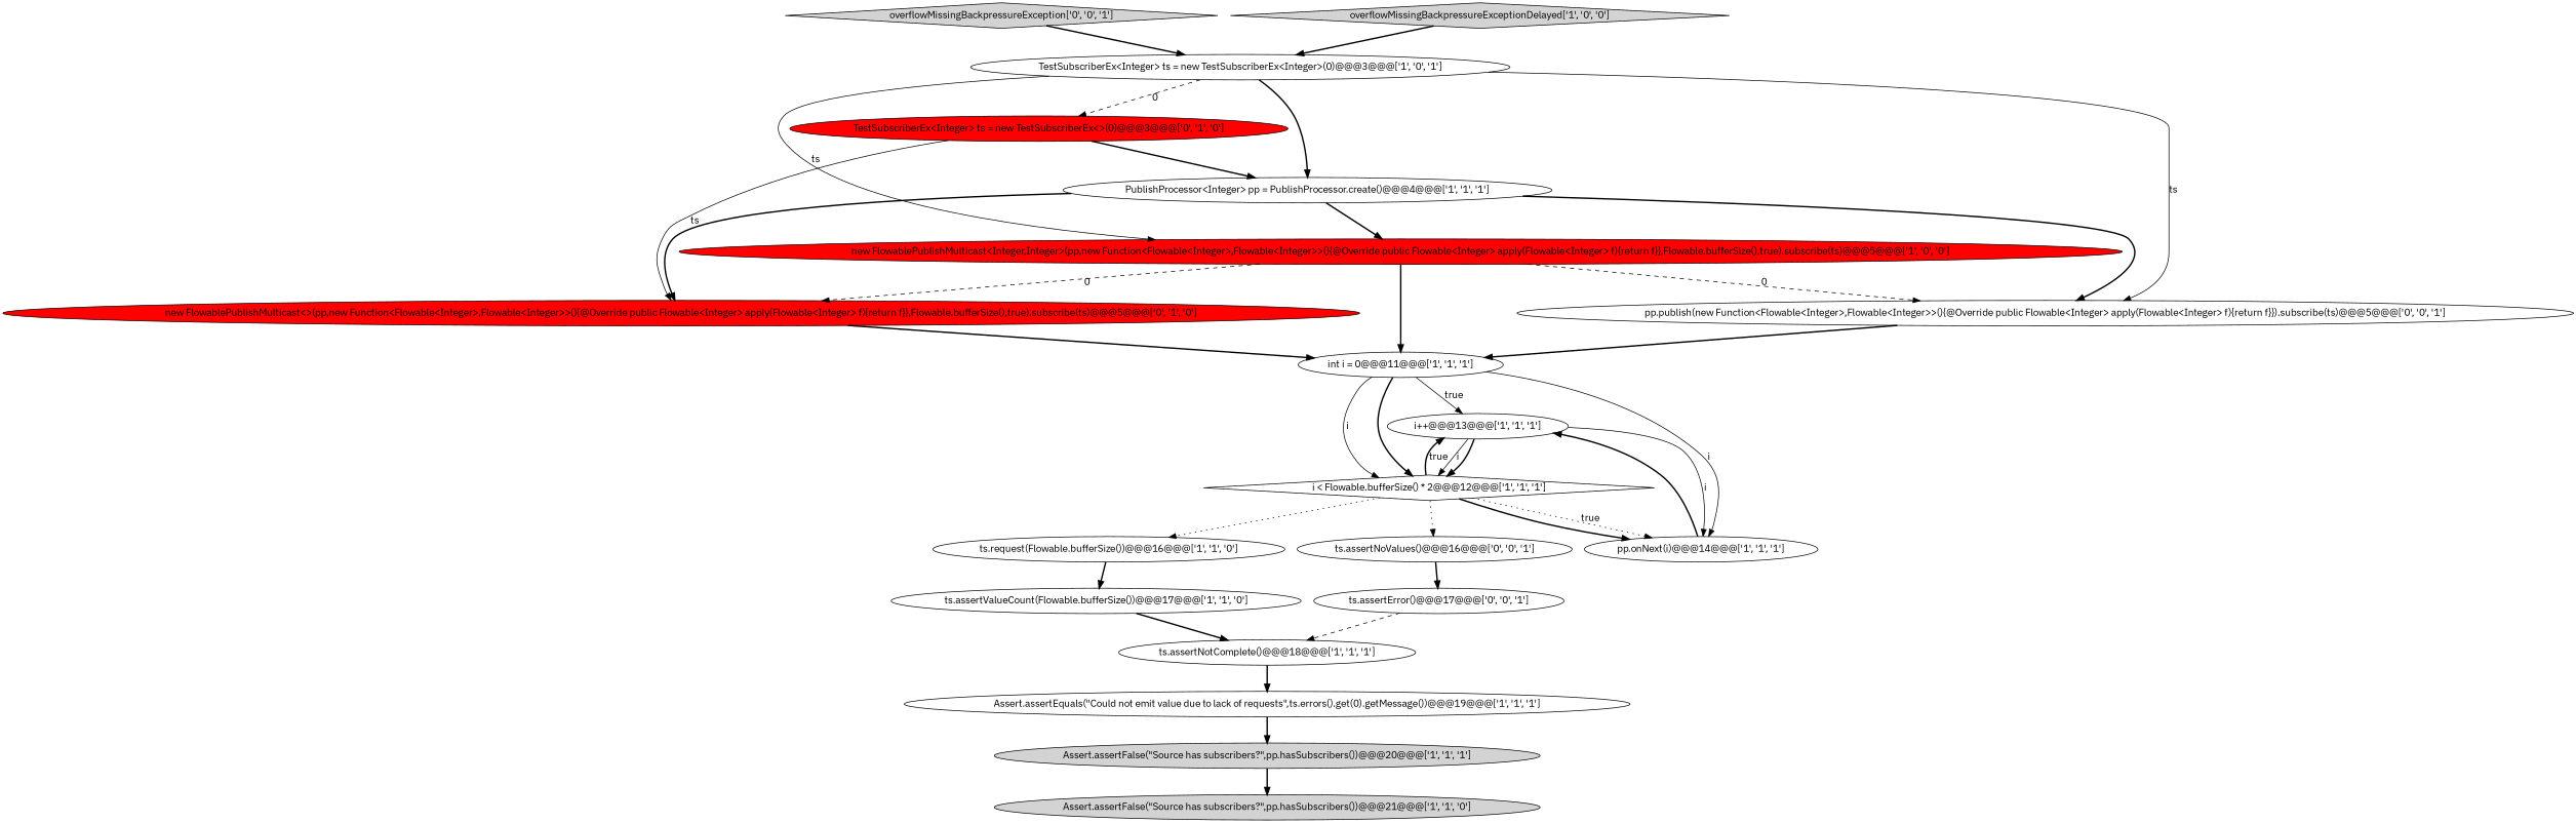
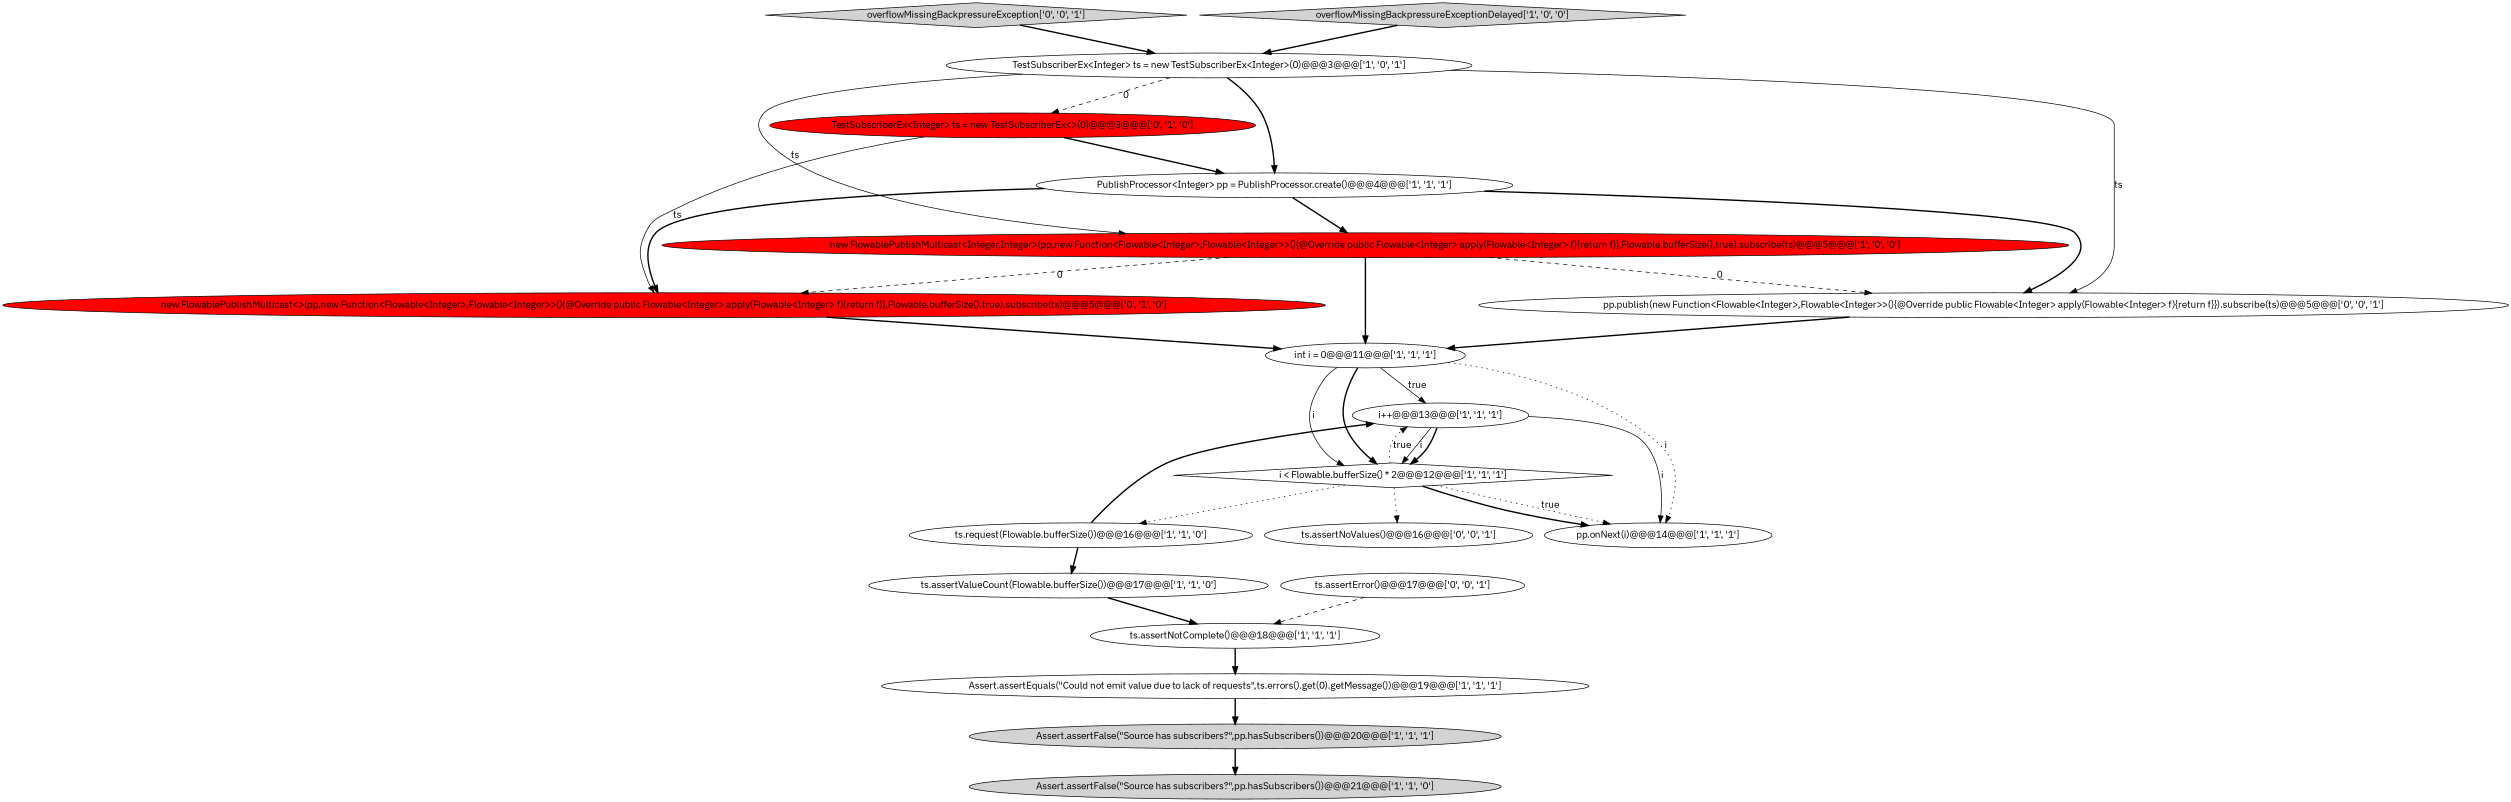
  digraph {
    fontname="IBM Plex Sans"
    node [fillcolor=white fontname="IBM Plex Sans" shape=ellipse style=filled]
    edge [fontname="IBM Plex Sans" style=bold]
    n1 [fillcolor=lightgray label="overflowMissingBackpressureException['0', '0', '1']" shape=diamond]
    n2 [label="TestSubscriberEx<Integer> ts = new TestSubscriberEx<Integer>(0)@@@3@@@['1', '0', '1']"]
    n3 [label="PublishProcessor<Integer> pp = PublishProcessor.create()@@@4@@@['1', '1', '1']"]
    n4 [fillcolor=red label="new FlowablePublishMulticast<Integer,Integer>(pp,new Function<Flowable<Integer>,Flowable<Integer>>(){@Override public Flowable<Integer> apply(Flowable<Integer> f){return f}},Flowable.bufferSize(),true).subscribe(ts)@@@5@@@['1', '0', '0']"]
    n5 [label="pp.publish(new Function<Flowable<Integer>,Flowable<Integer>>(){@Override public Flowable<Integer> apply(Flowable<Integer> f){return f}}).subscribe(ts)@@@5@@@['0', '0', '1']"]
    n6 [fillcolor=red label="TestSubscriberEx<Integer> ts = new TestSubscriberEx<>(0)@@@3@@@['0', '1', '0']"]
    n7 [fillcolor=red label="new FlowablePublishMulticast<>(pp,new Function<Flowable<Integer>,Flowable<Integer>>(){@Override public Flowable<Integer> apply(Flowable<Integer> f){return f}},Flowable.bufferSize(),true).subscribe(ts)@@@5@@@['0', '1', '0']"]
    n8 [label="int i = 0@@@11@@@['1', '1', '1']"]
    n9 [label="i++@@@13@@@['1', '1', '1']"]
    n10 [label="pp.onNext(i)@@@14@@@['1', '1', '1']"]
    n11 [label="i < Flowable.bufferSize() * 2@@@12@@@['1', '1', '1']" shape=diamond]
    n12 [label="ts.request(Flowable.bufferSize())@@@16@@@['1', '1', '0']"]
    n13 [label="ts.assertNoValues()@@@16@@@['0', '0', '1']"]
    n14 [label="ts.assertValueCount(Flowable.bufferSize())@@@17@@@['1', '1', '0']"]
    n15 [label="ts.assertNotComplete()@@@18@@@['1', '1', '1']"]
    n16 [fillcolor=lightgray label="Assert.assertFalse(\"Source has subscribers?\",pp.hasSubscribers())@@@20@@@['1', '1', '1']"]
    n17 [fillcolor=lightgray label="Assert.assertFalse(\"Source has subscribers?\",pp.hasSubscribers())@@@21@@@['1', '1', '0']"]
    n18 [label="Assert.assertEquals(\"Could not emit value due to lack of requests\",ts.errors().get(0).getMessage())@@@19@@@['1', '1', '1']"]
    n19 [label="ts.assertError()@@@17@@@['0', '0', '1']"]
    n20 [fillcolor=lightgray label="overflowMissingBackpressureExceptionDelayed['1', '0', '0']" shape=diamond]
    n1 -> n2
    n2 -> n3
    n2 -> n4 [label=ts style=solid]
    n2 -> n5 [label=ts style=solid]
    n2 -> n6 [label=0 style=dashed]
    n3 -> n4
    n3 -> n5
    n3 -> n7
    n4 -> n5 [label=0 style=dashed]
    n4 -> n7 [label=0 style=dashed]
    n4 -> n8
    n5 -> n8
    n6 -> n3
    n6 -> n7 [label=ts style=solid]
    n7 -> n8
    n8 -> n9 [label=true style=solid]
-   n8 -> n10 [label=i style=solid]
+   n8 -> n10 [label=i style=dotted]
    n8 -> n11 [label=i style=solid]
    n8 -> n11
    n9 -> n10 [label=i style=solid]
    n9 -> n11 [label=i style=solid]
    n9 -> n11
-   n10 -> n9
-   n11 -> n9 [label=true]
+   n12 -> n9
+   n11 -> n9 [label=true style=dotted]
    n11 -> n10 [label=true style=dotted]
    n11 -> n10
    n11 -> n12 [style=dotted]
    n11 -> n13 [style=dotted]
    n12 -> n14
-   n13 -> n19
    n14 -> n15
    n15 -> n18
    n16 -> n17
    n18 -> n16
    n19 -> n15 [style=dashed]
    n20 -> n2
  }
